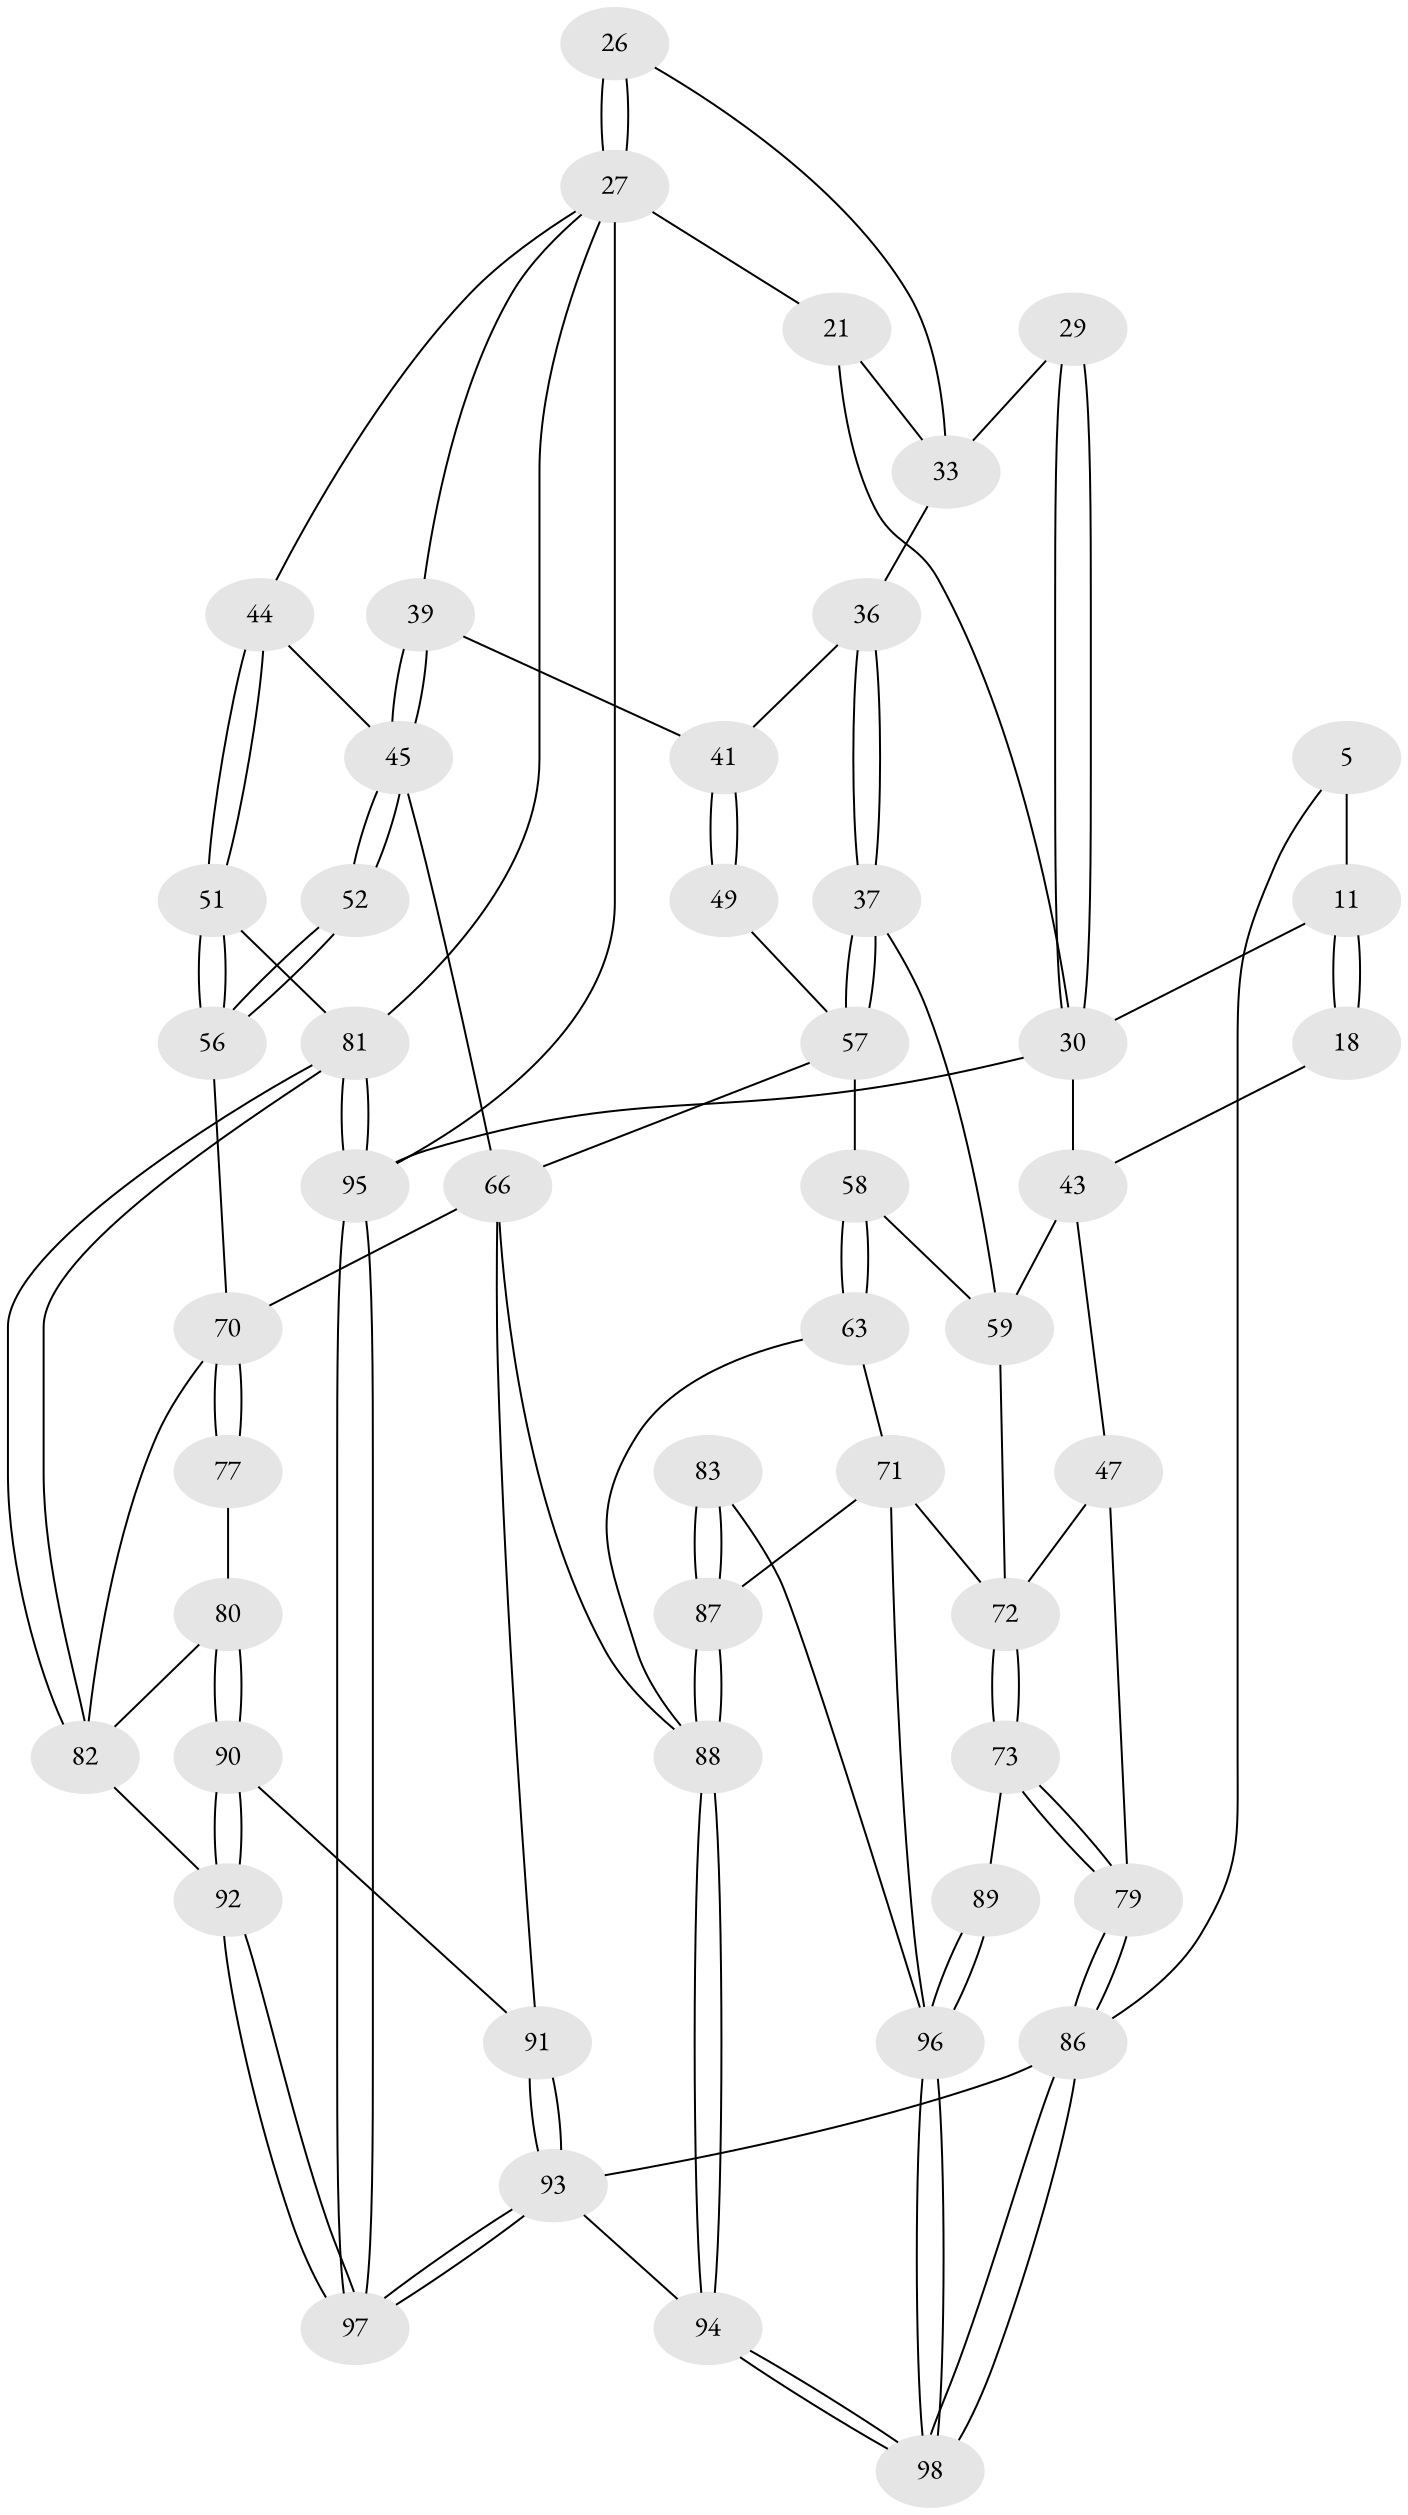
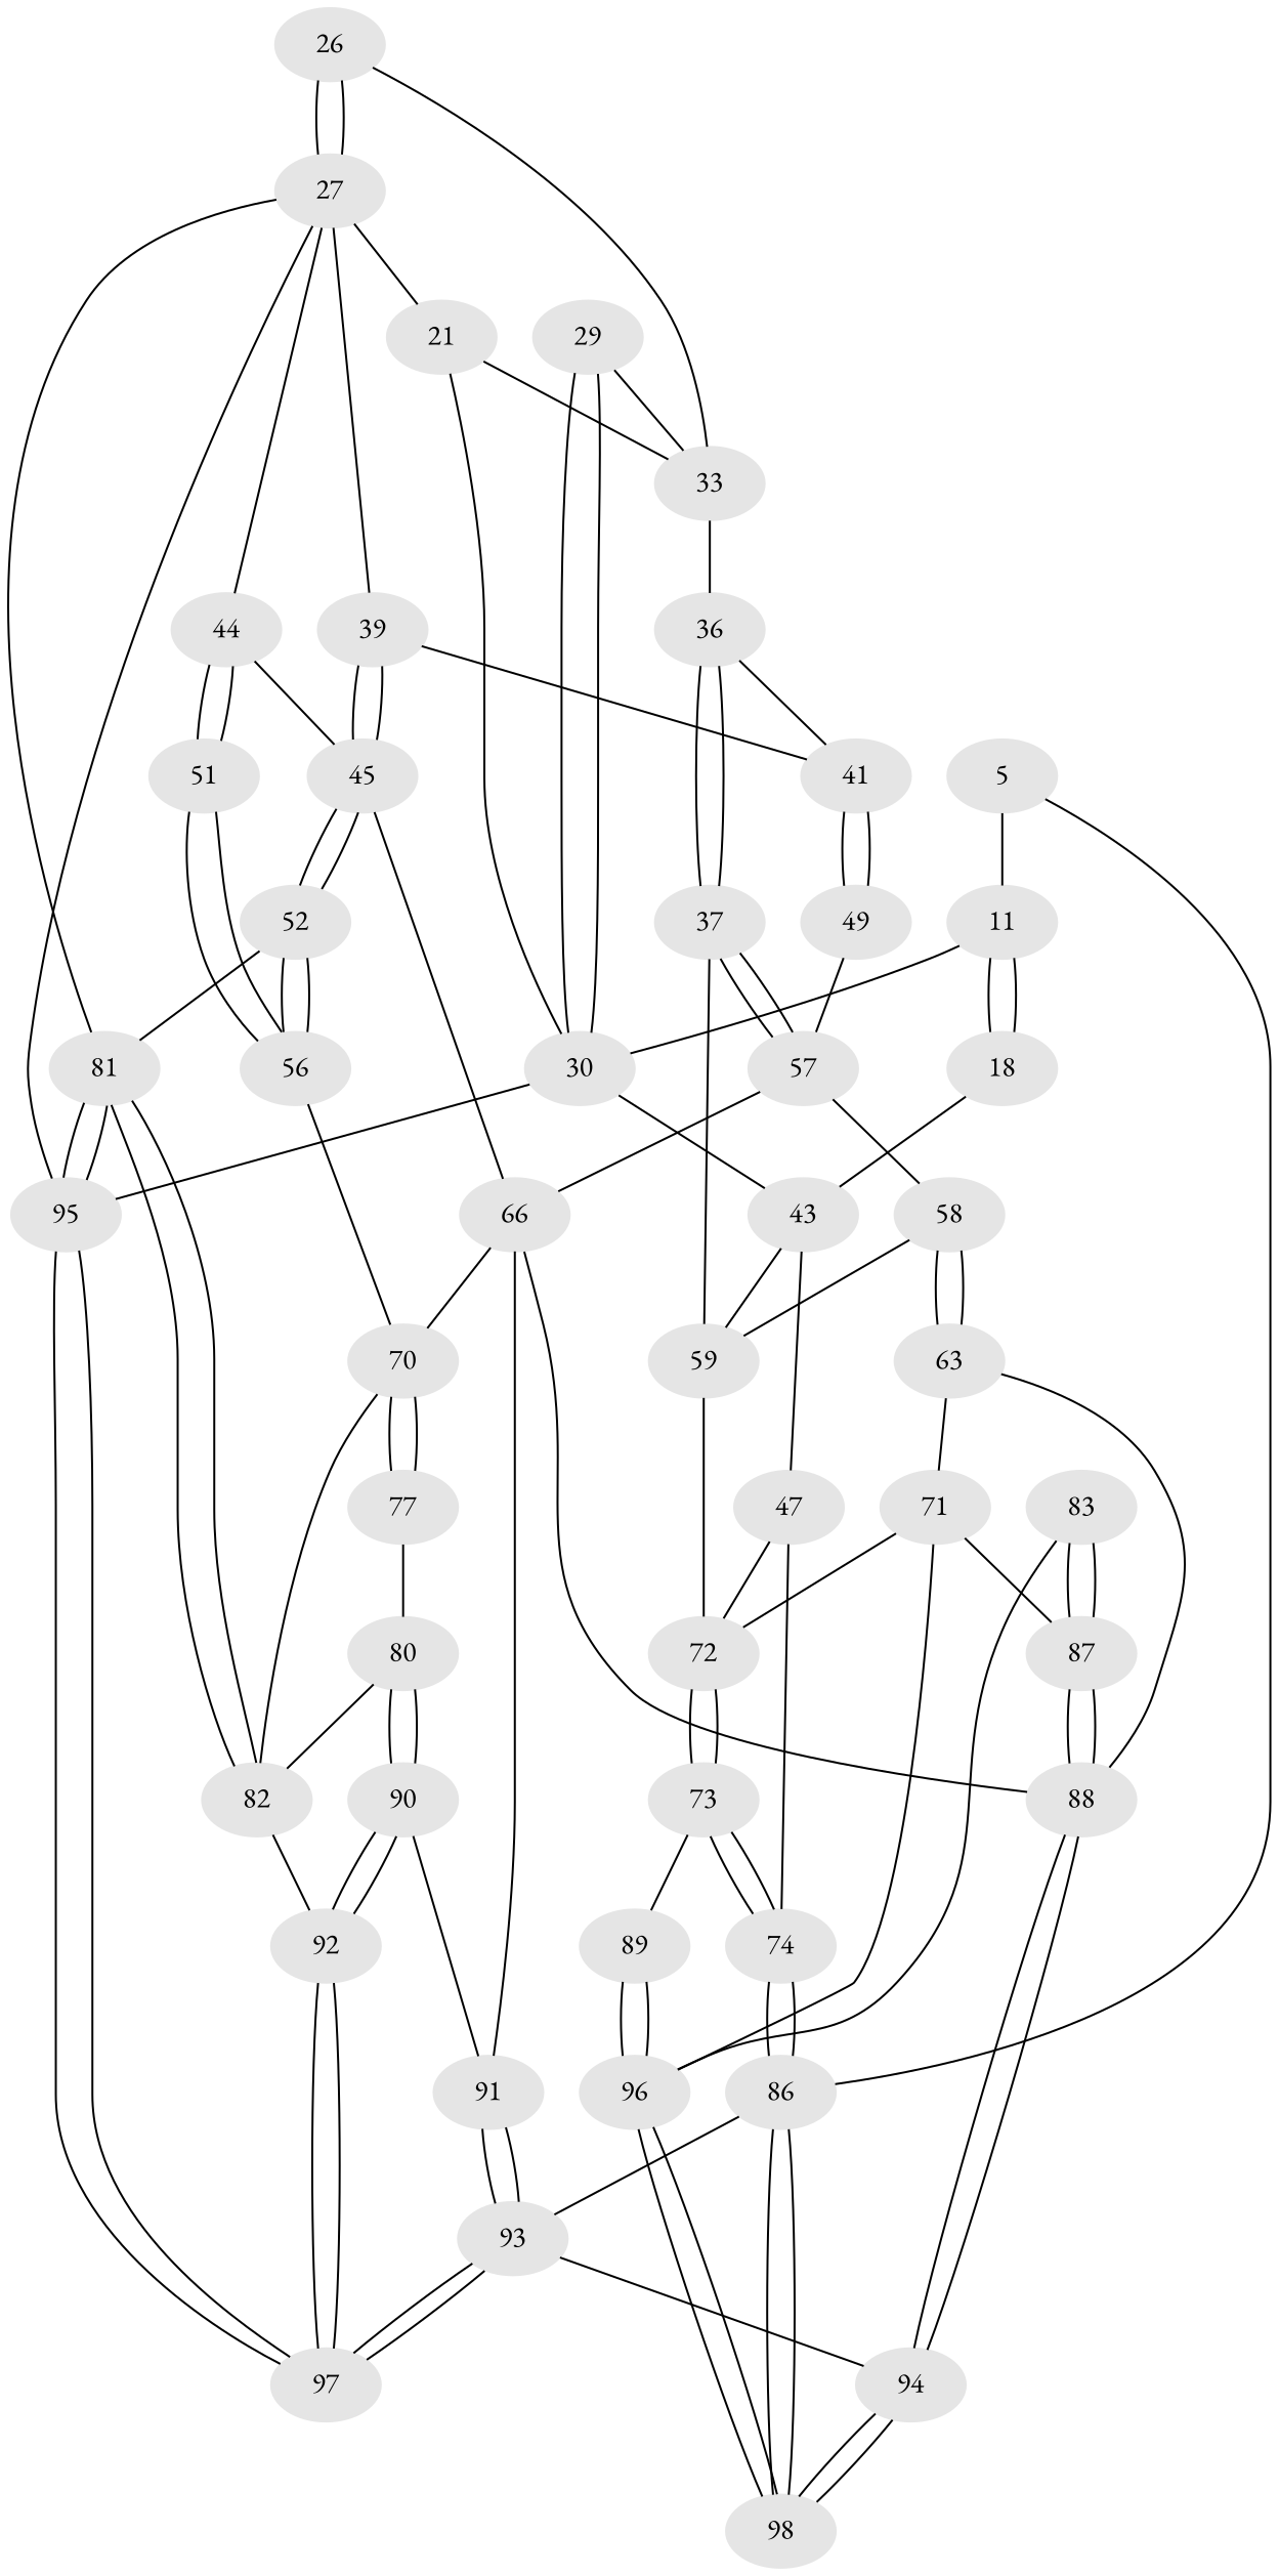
  graph {
    fontname="EB Garamond"
    node [color=gray90 fontname="EB Garamond" style=filled]
    edge [fontname="EB Garamond"]
    5 [super="+4"]
    11 [super="+10+9"]
    86 [super="+3"]
    18
    30 [super="+8+17"]
    98
    93
    43 [super="+35+34"]
    95 [super="+13+12"]
    59 [super="+42"]
    47 [super="+46"]
    27 [super="+19+25"]
    26
    33 [super="+32"]
    n15 [label=21 super="+15+16"]
    39
    44
    81 [super="+50+22"]
    36
    41 [super="+40"]
    45
    51
    82 [super="+79"]
    97
    29
    37
    57 [super="+55"]
    49
    66 [super="+54+53"]
    58
    72 [super="+62+61"]
    52
-   74 [super="+48" label=79]
+   74 [super="+48"]
    56
    73
    70 [super="+69"]
    88 [super="+67+68"]
    91 [super="+78"]
    77
    63
    71 [super="+65+64"]
    87 [super="+75+76"]
    96 [super="+84+85"]
    94
    80
    92
    89
    90
    83
    5 -- 11 [weight=2]
    5 -- 86
    11 -- 18 [weight=2]
    11 -- 18
    11 -- 30
    86 -- 98
    86 -- 98
    86 -- 93 [weight=3]
    18 -- 43
    30 -- 43
    30 -- 95
    93 -- 97
    93 -- 97
    93 -- 94
    43 -- 59 [weight=2]
    43 -- 47
    95 -- 97
    95 -- 97
    59 -- 72
    47 -- 72 [weight=2]
    47 -- 74
    27 -- 95
    27 -- n15 [weight=2]
    27 -- 39
    27 -- 44
    27 -- 81
    26 -- 27 [weight=2]
    26 -- 27
    26 -- 33
    33 -- 36
    n15 -- 30
    n15 -- 33 [weight=2]
    39 -- 41
    39 -- 45
    39 -- 45
    44 -- 45
    44 -- 51
    44 -- 51
    81 -- 95 [weight=2]
    81 -- 95
    81 -- 82
    81 -- 82
    36 -- 41
    36 -- 37
    36 -- 37
    41 -- 49 [weight=2]
    41 -- 49
    45 -- 66
    45 -- 52
    45 -- 52
-   51 -- 81
+   52 -- 81
    51 -- 56
    51 -- 56
    82 -- 92
    29 -- 30 [weight=2]
    29 -- 30
    29 -- 33
    37 -- 59
    37 -- 57
    37 -- 57
    57 -- 66
    57 -- 58
    49 -- 57
    66 -- 70
    66 -- 88
    66 -- 91
    58 -- 59
    58 -- 63
    58 -- 63
    72 -- 73
    72 -- 73
    52 -- 56
    52 -- 56
    74 -- 86 [weight=2]
    74 -- 86
    56 -- 70
    73 -- 74
    73 -- 74
    73 -- 89
    70 -- 82
    70 -- 77
    70 -- 77
    88 -- 94
    88 -- 94
    91 -- 93
    91 -- 93
    77 -- 80
    63 -- 88
    63 -- 71
    71 -- 72 [weight=2]
    71 -- 87
    71 -- 96
    87 -- 88 [weight=2]
    87 -- 88
    96 -- 98
    96 -- 98
    94 -- 98
    94 -- 98
    80 -- 82
    80 -- 90
    80 -- 90
    92 -- 97
    92 -- 97
    89 -- 96 [weight=2]
    89 -- 96
    90 -- 91
    90 -- 92
    90 -- 92
    83 -- 87 [weight=2]
    83 -- 87
    83 -- 96
  }
